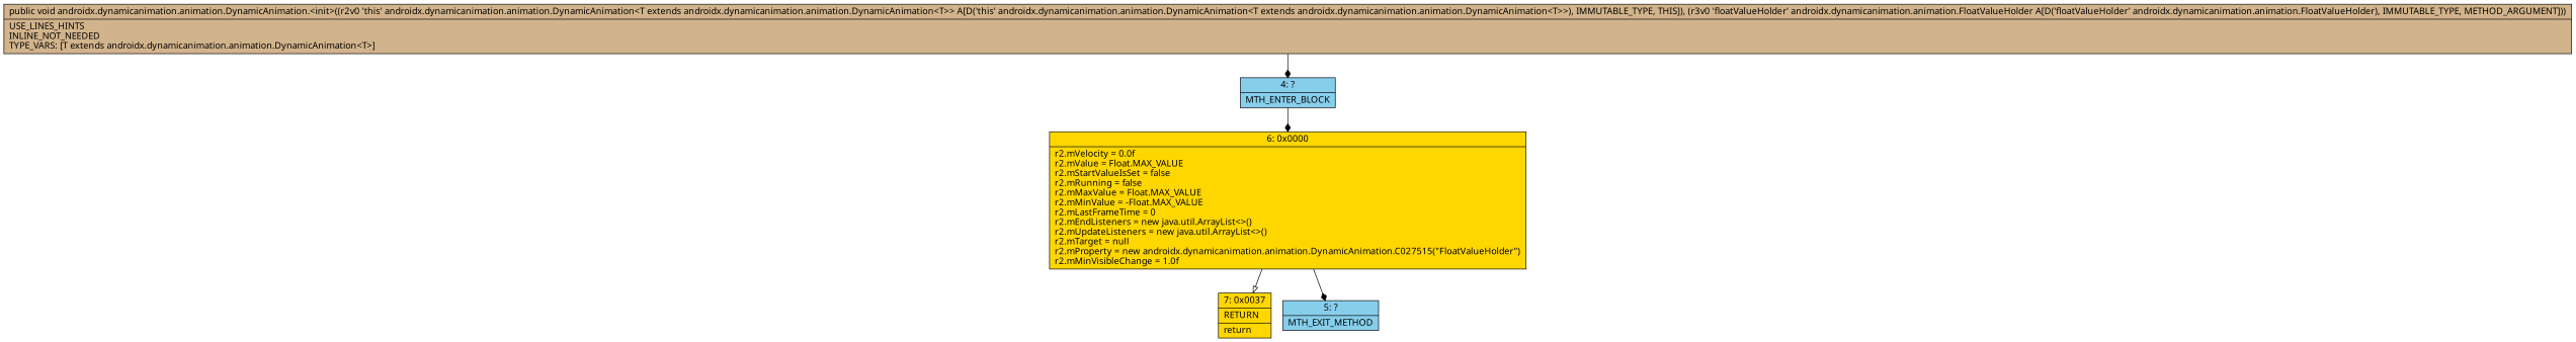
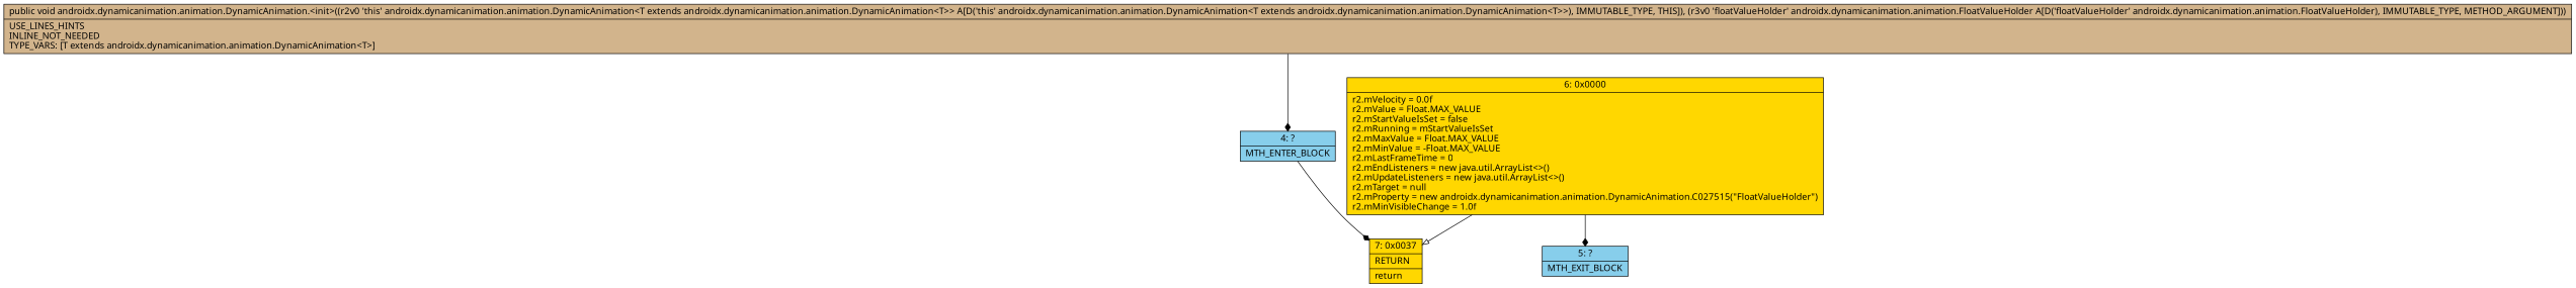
  digraph {
    fontname="Noto Sans"
    node [fillcolor=skyblue fontname="Noto Sans" shape=record style=filled]
    edge [arrowhead=diamond fontname="Noto Sans"]
    n1 [label="{4\:\ ?|MTH_ENTER_BLOCK\l}"]
-   n2 [fillcolor=gold label="{6\:\ 0x0000|r2.mVelocity = 0.0f\lr2.mValue = Float.MAX_VALUE\lr2.mStartValueIsSet = false\lr2.mRunning = false\lr2.mMaxValue = Float.MAX_VALUE\lr2.mMinValue = \-Float.MAX_VALUE\lr2.mLastFrameTime = 0\lr2.mEndListeners = new java.util.ArrayList\<\>()\lr2.mUpdateListeners = new java.util.ArrayList\<\>()\lr2.mTarget = null\lr2.mProperty = new androidx.dynamicanimation.animation.DynamicAnimation.C027515(\"FloatValueHolder\")\lr2.mMinVisibleChange = 1.0f\l}"]
+   n2 [fillcolor=gold label="{6\:\ 0x0000|r2.mVelocity = 0.0f\lr2.mValue = Float.MAX_VALUE\lr2.mStartValueIsSet = false\lr2.mRunning = mStartValueIsSet\lr2.mMaxValue = Float.MAX_VALUE\lr2.mMinValue = \-Float.MAX_VALUE\lr2.mLastFrameTime = 0\lr2.mEndListeners = new java.util.ArrayList\<\>()\lr2.mUpdateListeners = new java.util.ArrayList\<\>()\lr2.mTarget = null\lr2.mProperty = new androidx.dynamicanimation.animation.DynamicAnimation.C027515(\"FloatValueHolder\")\lr2.mMinVisibleChange = 1.0f\l}"]
    n3 [fillcolor=gold label="{7\:\ 0x0037|RETURN\l|return\l}"]
-   n4 [label="{5\:\ ?|MTH_EXIT_METHOD\l}"]
+   n4 [label="{5\:\ ?|MTH_EXIT_BLOCK\l}"]
    n5 [fillcolor=tan label="{public void androidx.dynamicanimation.animation.DynamicAnimation.\<init\>((r2v0 'this' androidx.dynamicanimation.animation.DynamicAnimation\<T extends androidx.dynamicanimation.animation.DynamicAnimation\<T\>\> A[D('this' androidx.dynamicanimation.animation.DynamicAnimation\<T extends androidx.dynamicanimation.animation.DynamicAnimation\<T\>\>), IMMUTABLE_TYPE, THIS]), (r3v0 'floatValueHolder' androidx.dynamicanimation.animation.FloatValueHolder A[D('floatValueHolder' androidx.dynamicanimation.animation.FloatValueHolder), IMMUTABLE_TYPE, METHOD_ARGUMENT]))  | USE_LINES_HINTS\lINLINE_NOT_NEEDED\lTYPE_VARS: [T extends androidx.dynamicanimation.animation.DynamicAnimation\<T\>]\l}"]
-   n1 -> n2
+   n1 -> n3
    n2 -> n3 [arrowhead=onormal]
    n2 -> n4
    n5 -> n1
  }
